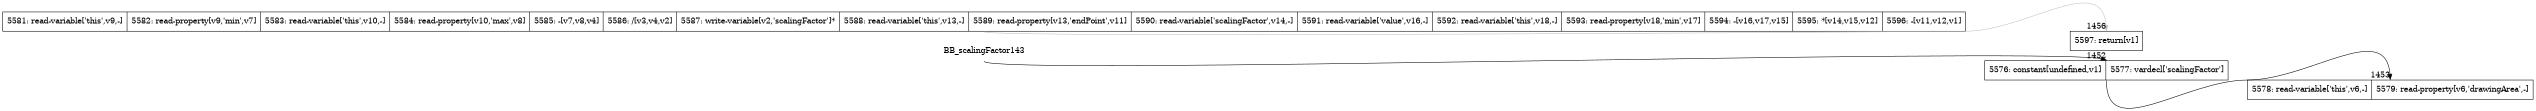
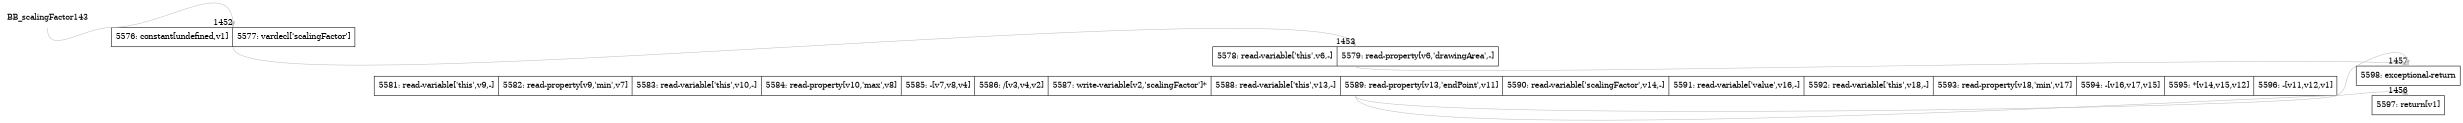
  digraph {
    rankdir=LR
    node [shape=record]
    edge [headport=n tailport=s color=gray]
    n1 [label=BB_scalingFactor143 shape=none]
    n2 [label="{5576: constant[undefined,v1]|5577: vardecl['scalingFactor']}"]
    n3 [label="{5578: read-variable['this',v6,-]|5579: read-property[v6,'drawingArea',-]}"]
+   n4 [label="{5598: exceptional-return}"]
    n5 [label="{5581: read-variable['this',v9,-]|5582: read-property[v9,'min',v7]|5583: read-variable['this',v10,-]|5584: read-property[v10,'max',v8]|5585: -[v7,v8,v4]|5586: /[v3,v4,v2]|5587: write-variable[v2,'scalingFactor']*|5588: read-variable['this',v13,-]|5589: read-property[v13,'endPoint',v11]|5590: read-variable['scalingFactor',v14,-]|5591: read-variable['value',v16,-]|5592: read-variable['this',v18,-]|5593: read-property[v18,'min',v17]|5594: -[v16,v17,v15]|5595: *[v14,v15,v12]|5596: -[v11,v12,v1]}"]
    n6 [label="{5597: return[v1]}"]
-   n1 -> n2 [headlabel="    1452" color=""]
-   n2 -> n3 [headlabel="      1453" color=""]
+   n1 -> n2 [headlabel="    1452"]
+   n2 -> n3 [headlabel="      1453"]
+   n3 -> n4 [headlabel="      1457"]
+   n5 -> n4
    n5 -> n6 [headlabel="      1456"]
  }
